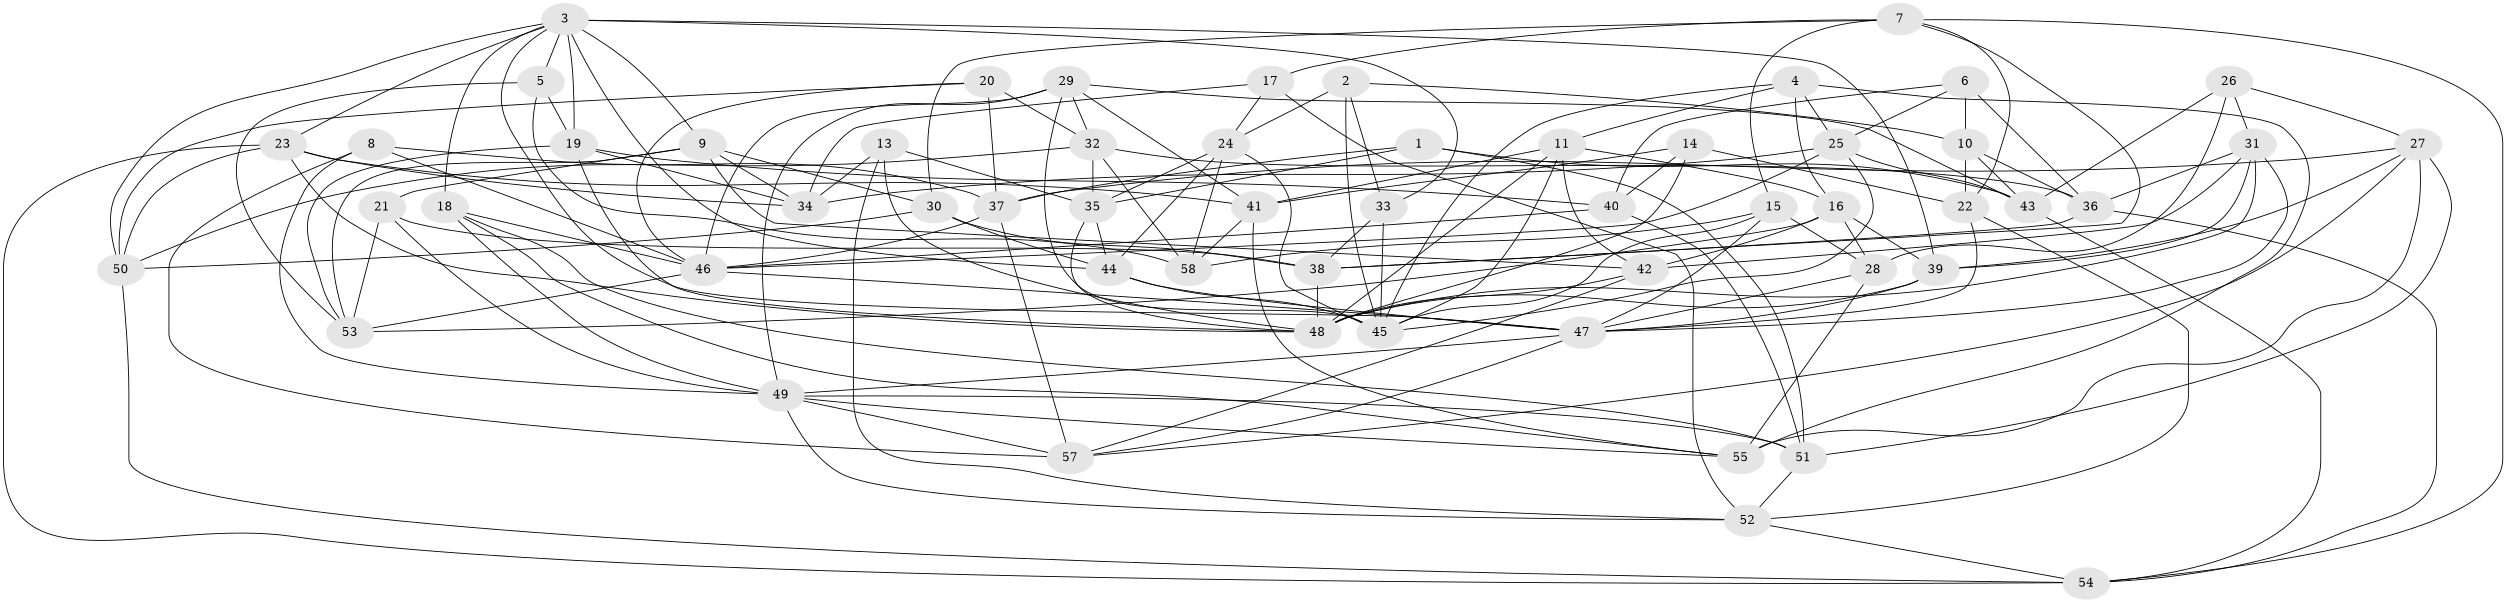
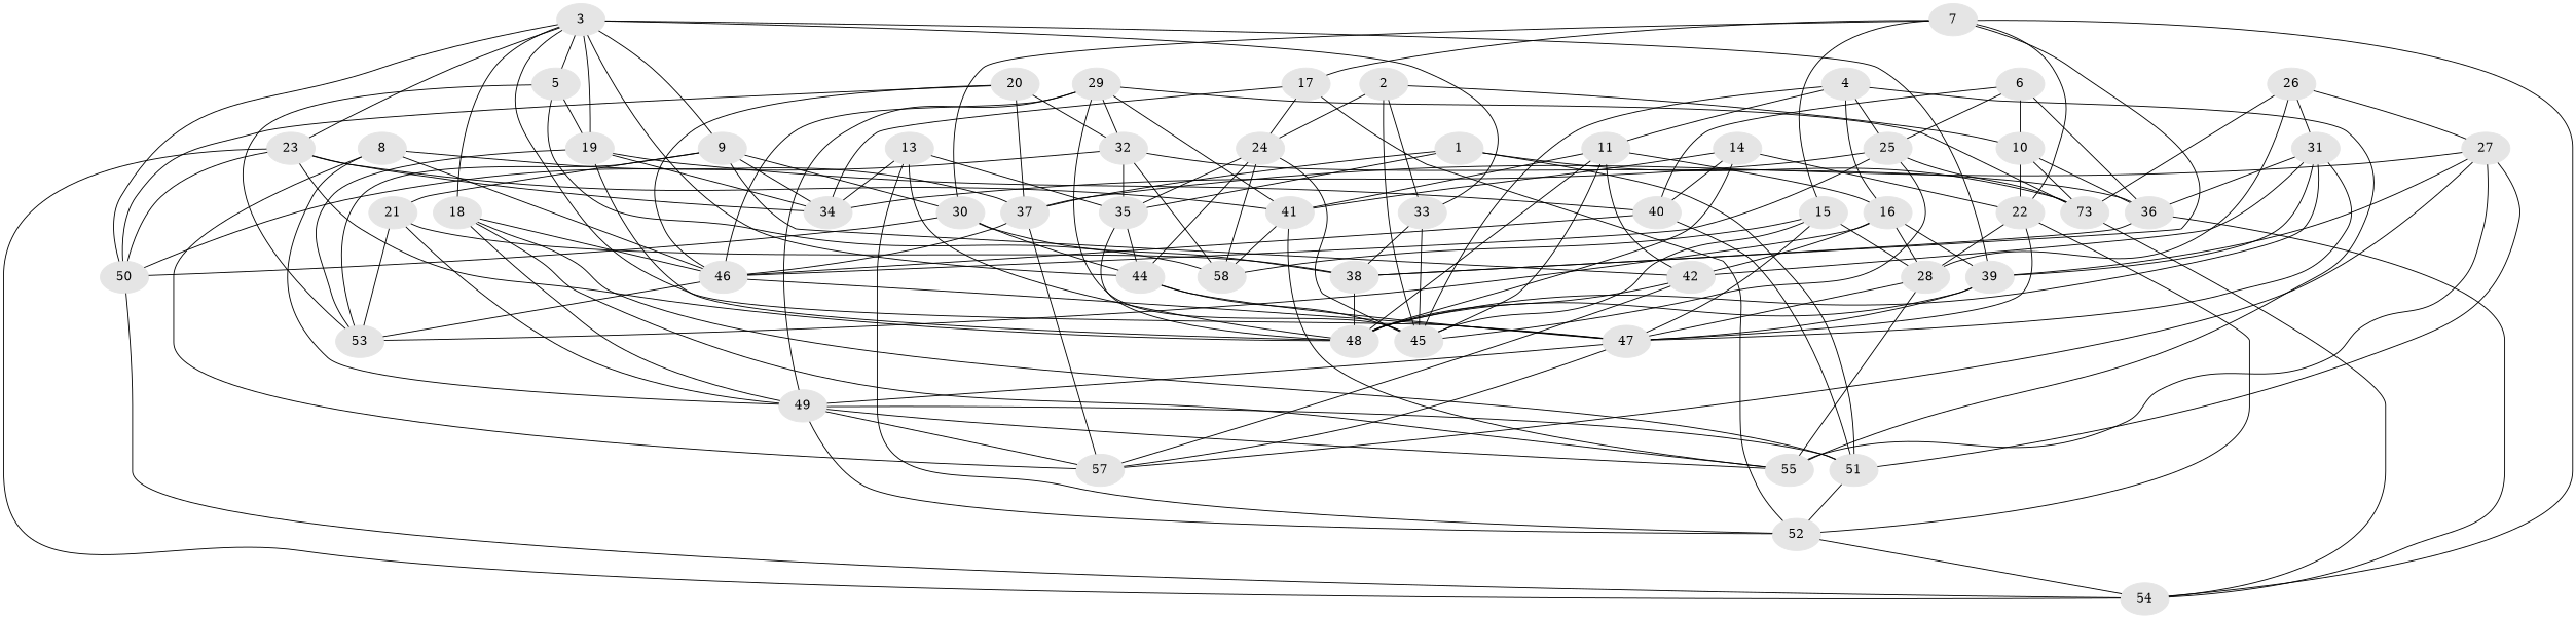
  graph {
    node [color=gray90 style=filled]
    edge [weight=1.0]
    1
    35
    37
-   43
+   43 [label=73]
    51
    44
    48
    46
    57
    54
    52
    2
    10
    24
    33
    45
    36
    22
    n19 [label=58]
    38
    3
    5
    9
    18
    19
    23
    39
    47
    50
    53
    30
    21
    34
    42
    55
    49
    40
    41
    4
    11
    16
    25
    28
    6
    7
    15
    17
    8
    13
    14
    20
    32
    26
    27
    31
    29
    1 -- 35
    1 -- 37
    1 -- 43
    1 -- 51
    35 -- 44
    35 -- 48
    37 -- 46
    37 -- 57
    43 -- 54
    51 -- 52
    44 -- 45
    44 -- 47
    46 -- 47
    46 -- 53
    52 -- 54
    2 -- 10
    2 -- 24
    2 -- 33
    2 -- 45
    10 -- 43
    10 -- 36
    10 -- 22
    24 -- 35
    24 -- 44
    24 -- 45
    24 -- n19
    33 -- 45
    33 -- 38
    36 -- 54
    36 -- 38
    22 -- 52
    22 -- 47
+   22 -- 28
    38 -- 48
    3 -- 44
    3 -- 33
    3 -- 5
    3 -- 9
    3 -- 18
    3 -- 19
    3 -- 23
    3 -- 39
    3 -- 47
    3 -- 50
    5 -- n19
    5 -- 19
    5 -- 53
    9 -- 53
    9 -- 30
    9 -- 21
    9 -- 34
    9 -- 42
    18 -- 51
    18 -- 46
    18 -- 55
    18 -- 49 [weight=2.0]
    19 -- 48
    19 -- 53
    19 -- 34
    19 -- 40
    23 -- 48
    23 -- 54
    23 -- 50
    23 -- 34
    23 -- 41
    39 -- 48
    39 -- 47
    47 -- 57
    47 -- 49
    50 -- 54
    30 -- 44
    30 -- 38
    30 -- 50
    21 -- 38
    21 -- 53
    21 -- 49
    42 -- 48
    42 -- 57
    49 -- 51
    49 -- 57
    49 -- 52
    49 -- 55
    40 -- 51
    40 -- 46 [weight=2.0]
    41 -- n19
    41 -- 55
    4 -- 45 [weight=2.0]
    4 -- 55
    4 -- 11
    4 -- 16
    4 -- 25
    11 -- 48
    11 -- 45
    11 -- 42
    11 -- 41
    11 -- 16
    16 -- 39
    16 -- 53
    16 -- 42
    16 -- 28
    25 -- 43
    25 -- 46
    25 -- 45
    25 -- 34
    28 -- 47
    28 -- 55
    6 -- 10
    6 -- 36
    6 -- 40
    6 -- 25
    7 -- 54
    7 -- 22
    7 -- 38
    7 -- 30
    7 -- 15
    7 -- 17
    15 -- 45
    15 -- n19 [weight=2.0]
    15 -- 47
    15 -- 28
    17 -- 52
    17 -- 24
    17 -- 34
    8 -- 37
    8 -- 46
    8 -- 57
    8 -- 49
    13 -- 35
    13 -- 48
    13 -- 52
    13 -- 34
    14 -- 48
    14 -- 22
    14 -- 40
    14 -- 41
    20 -- 37
    20 -- 46
    20 -- 50
    20 -- 32
    32 -- 35
    32 -- 36
    32 -- n19
    32 -- 50
    26 -- 43
    26 -- 28
    26 -- 27
    26 -- 31
    27 -- 37
    27 -- 51
    27 -- 57
    27 -- 39
    27 -- 55
    31 -- 48
    31 -- 36
    31 -- 39
    31 -- 47
    31 -- 42
    29 -- 43
    29 -- 46
    29 -- 45
    29 -- 49
    29 -- 41
    29 -- 32
  }
